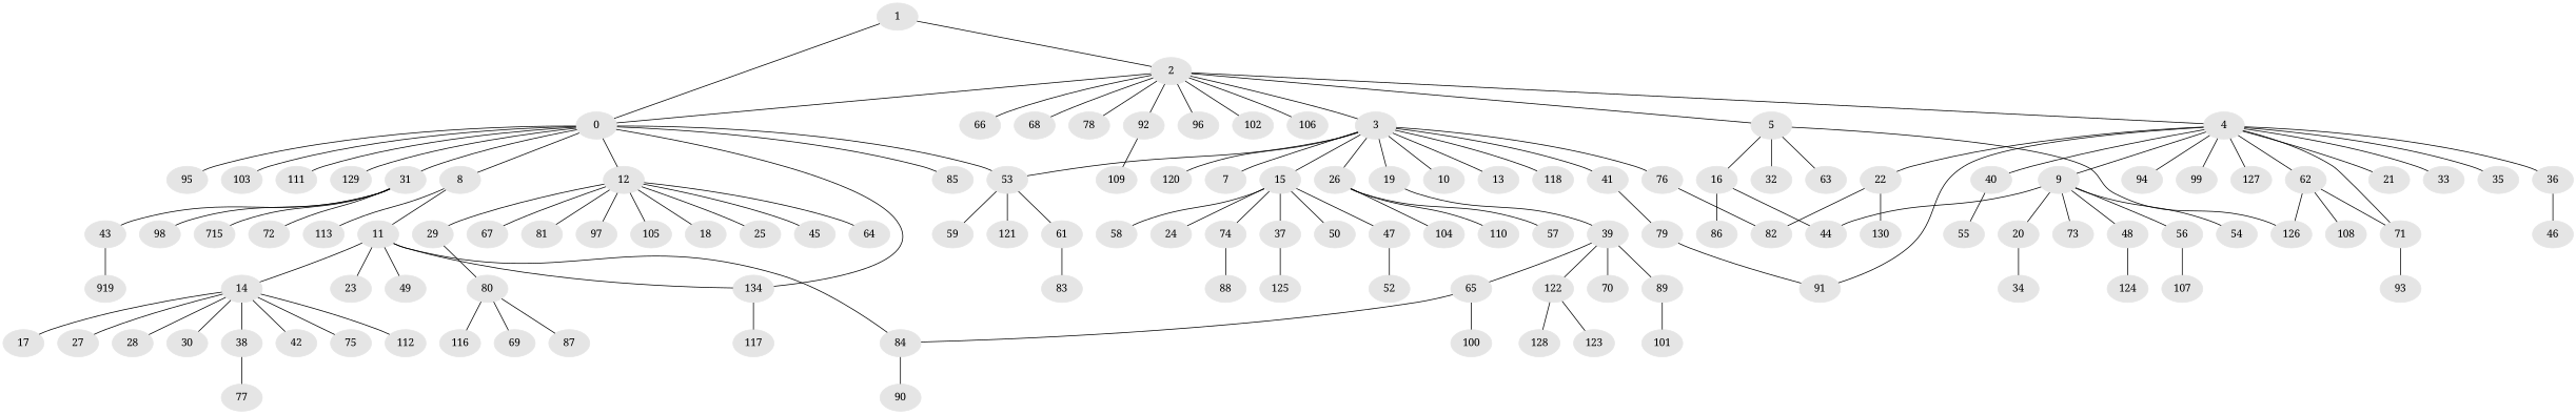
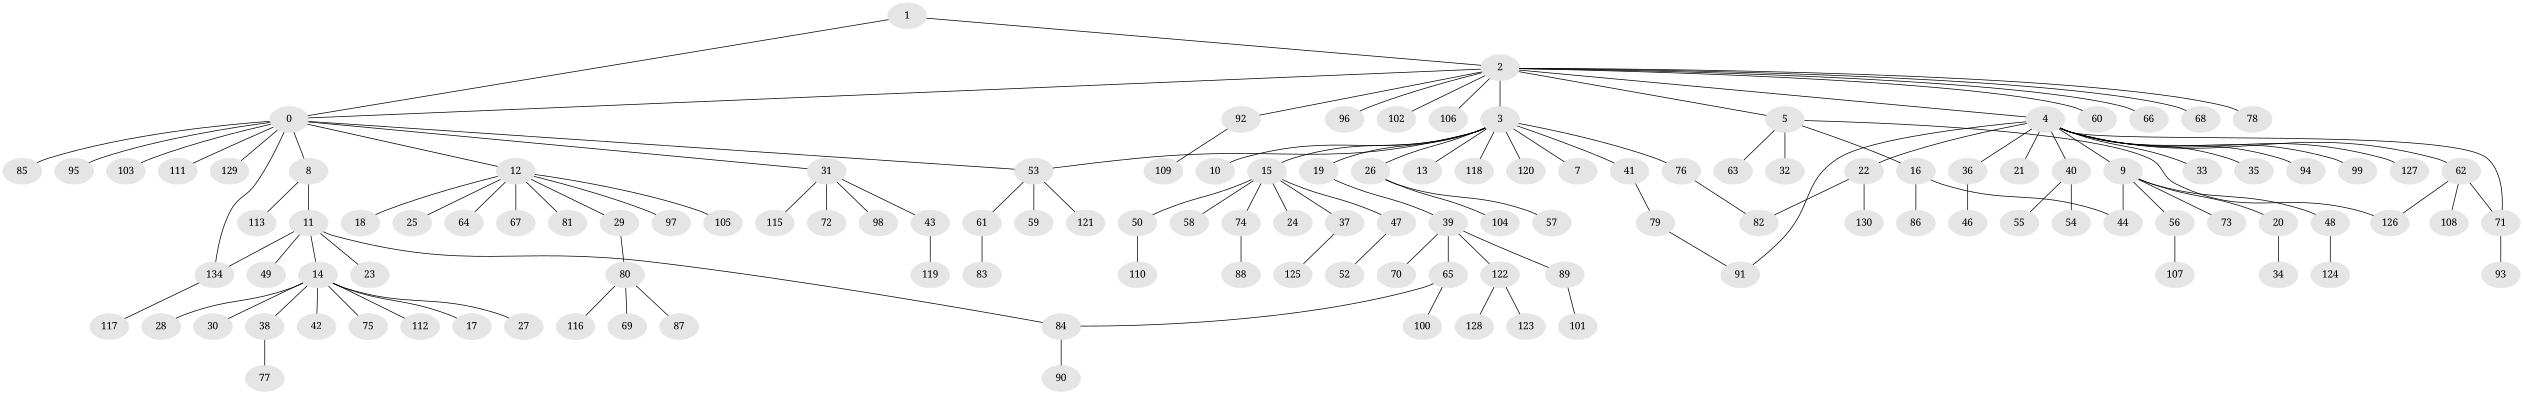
  graph {
    fontname="Noto Serif"
    node [color=gray90 fontname="Noto Serif" style=filled]
    edge [fontname="Noto Serif"]
    1
    2
    n3 [label=0]
    3
    4
    5
+   60
    66
    68
    78
    92
    96
    102
    106
    53
    8
    12
    31
    85
    95
    103
    111
    n23 [label=134]
    129
    7
    10
    13
    15
    19
    26
    41
    76
    118
    120
    9
    21
    22
    33
    35
    36
    40
    62
    71
    91
    94
    99
    127
    16
    32
    63
    126
    109
    24
    37
    47
    50
    58
    74
    39
    57
    104
    110
    79
    59
    61
    121
    82
    20
    44
    48
    54
    56
    73
    130
    46
    55
    108
    93
    86
    11
    113
    18
    25
    29
-   45
    64
    67
    81
    97
    105
    43
    72
    98
-   115 [label=715]
+   115
    117
    14
    23
    49
    84
    34
    124
    107
    17
    27
    28
    30
    38
    42
    75
    112
    90
    80
    77
    125
    52
    88
    65
    70
    89
    122
    69
    87
    116
-   119 [label=919]
+   119
    100
    101
    123
    128
    83
    1 -- 2
    1 -- n3
    2 -- n3
    2 -- 3
    2 -- 4
    2 -- 5
+   2 -- 60
    2 -- 66
    2 -- 68
    2 -- 78
    2 -- 92
    2 -- 96
    2 -- 102
    2 -- 106
    n3 -- 53
    n3 -- 8
    n3 -- 12
    n3 -- 31
    n3 -- 85
    n3 -- 95
    n3 -- 103
    n3 -- 111
    n3 -- n23
    n3 -- 129
    3 -- 53
    3 -- 7
    3 -- 10
    3 -- 13
    3 -- 15
    3 -- 19
    3 -- 26
    3 -- 41
    3 -- 76
    3 -- 118
    3 -- 120
    4 -- 9
    4 -- 21
    4 -- 22
    4 -- 33
    4 -- 35
    4 -- 36
    4 -- 40
    4 -- 62
    4 -- 71
    4 -- 91
    4 -- 94
    4 -- 99
    4 -- 127
    5 -- 16
    5 -- 32
    5 -- 63
    5 -- 126
    92 -- 109
    53 -- 59
    53 -- 61
    53 -- 121
    8 -- 11
    8 -- 113
    12 -- 18
    12 -- 25
    12 -- 29
-   12 -- 45
    12 -- 64
    12 -- 67
    12 -- 81
    12 -- 97
    12 -- 105
    31 -- 43
    31 -- 72
    31 -- 98
    31 -- 115
    n23 -- 117
    15 -- 24
    15 -- 37
    15 -- 47
    15 -- 50
    15 -- 58
    15 -- 74
    19 -- 39
    26 -- 57
    26 -- 104
-   26 -- 110
+   50 -- 110
    41 -- 79
    76 -- 82
    9 -- 20
    9 -- 44
    9 -- 48
-   9 -- 54
+   40 -- 54
    9 -- 56
    9 -- 73
    22 -- 82
    22 -- 130
    36 -- 46
    40 -- 55
    62 -- 71
    62 -- 126
    62 -- 108
    71 -- 93
    16 -- 44
    16 -- 86
    37 -- 125
    47 -- 52
    74 -- 88
    39 -- 65
    39 -- 70
    39 -- 89
    39 -- 122
    79 -- 91
    61 -- 83
    20 -- 34
    48 -- 124
    56 -- 107
    11 -- n23
    11 -- 14
    11 -- 23
    11 -- 49
    11 -- 84
    29 -- 80
    43 -- 119
    14 -- 17
    14 -- 27
    14 -- 28
    14 -- 30
    14 -- 38
    14 -- 42
    14 -- 75
    14 -- 112
    84 -- 90
    38 -- 77
    80 -- 69
    80 -- 87
    80 -- 116
    65 -- 84
    65 -- 100
    89 -- 101
    122 -- 123
    122 -- 128
  }
